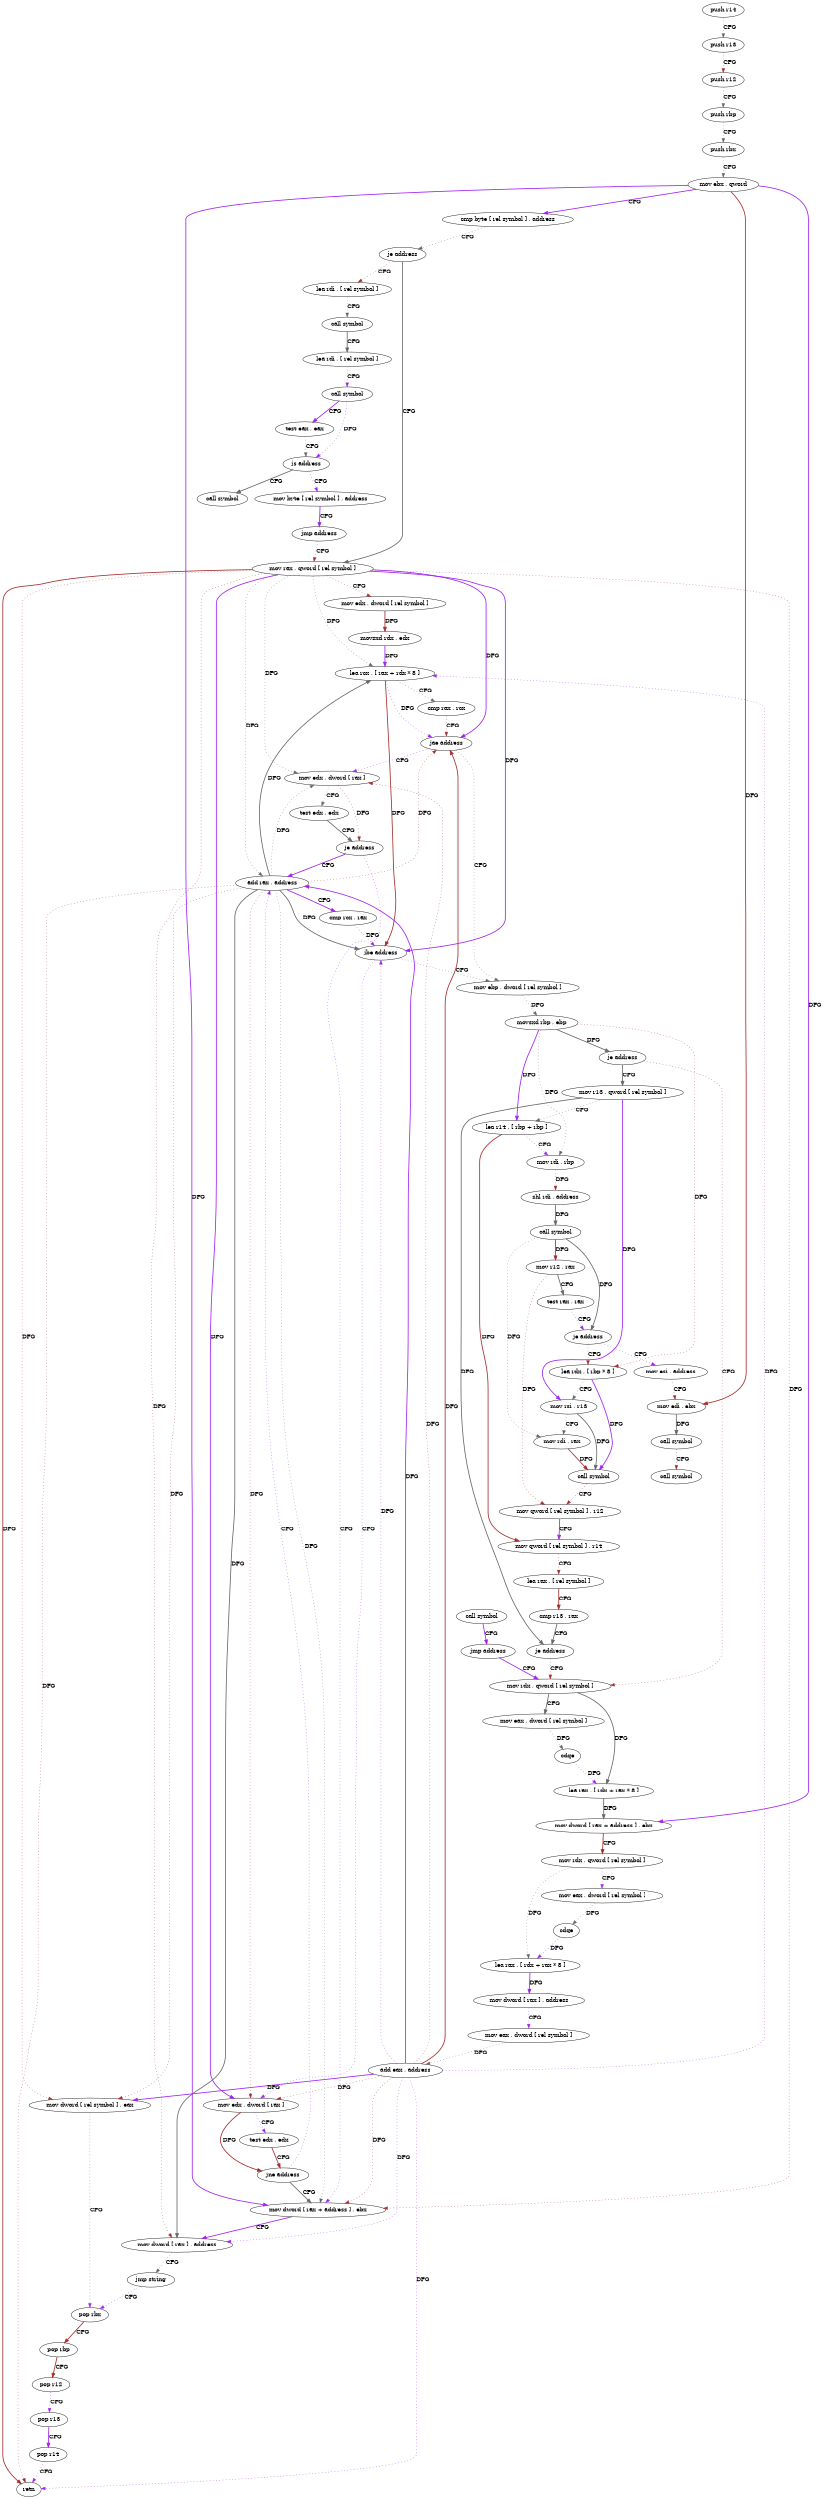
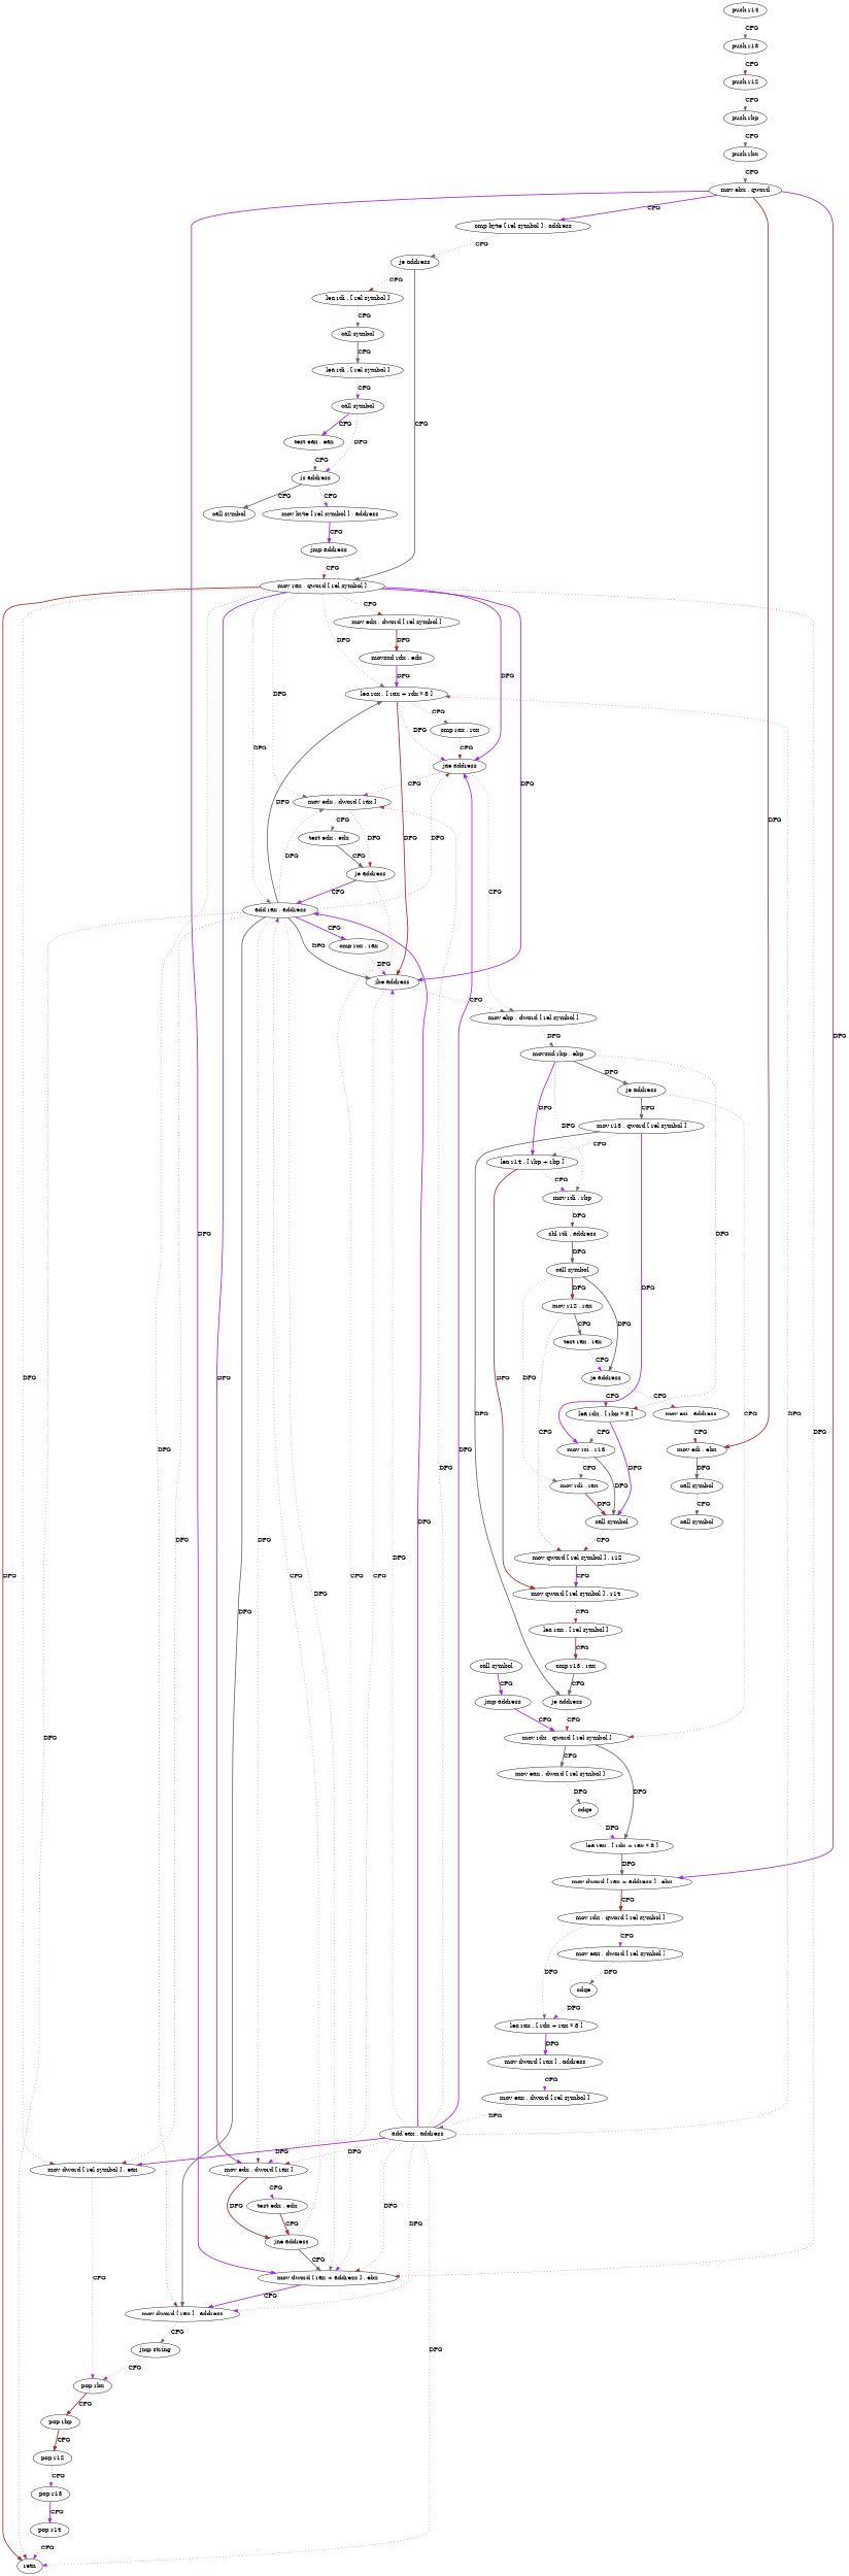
  digraph {
    edge [color=purple style=dotted]
    n1 [label="push r14"]
    n2 [label="push r13"]
    n3 [label="push r12"]
    n4 [label="push rbp"]
    n5 [label="push rbx"]
    n6 [label="mov ebx , qword"]
    n7 [label="cmp byte [ rel symbol ] , address"]
    n8 [label="mov dword [ rax + address ] , ebx"]
    n9 [label="mov dword [ rax + address ] , ebx"]
    n10 [label="mov edi , ebx"]
    n11 [label="je address"]
    n12 [label="mov dword [ rax ] , address"]
    n13 [label="mov rdx , qword [ rel symbol ]"]
    n14 [label="call symbol"]
    n15 [label="lea rdi , [ rel symbol ]"]
    n16 [label="mov rax , qword [ rel symbol ]"]
    n17 [label="call symbol"]
    n18 [label="mov edx , dword [ rel symbol ]"]
    n19 [label="lea rcx , [ rax + rdx * 8 ]"]
    n20 [label="jae address"]
    n21 [label="mov edx , dword [ rax ]"]
    n22 [label="add rax , address"]
    n23 [label="mov dword [ rel symbol ] , eax"]
    n24 [label="jbe address"]
    n25 [label="mov edx , dword [ rax ]"]
    n26 [label=retn]
    n27 [label="lea rdi , [ rel symbol ]"]
    n28 [label="movsxd rdx , edx"]
    n29 [label="cmp rax , rcx"]
    n30 [label="mov ebp , dword [ rel symbol ]"]
    n31 [label="test edx , edx"]
    n32 [label="je address"]
    n33 [label="cmp rcx , rax"]
    n34 [label="pop rbx"]
    n35 [label="jmp string"]
    n36 [label="test edx , edx"]
    n37 [label="jne address"]
    n38 [label="call symbol"]
    n39 [label="test eax , eax"]
    n40 [label="js address"]
    n41 [label="call symbol"]
    n42 [label="mov byte [ rel symbol ] , address"]
    n43 [label="jmp address"]
    n44 [label="movsxd rbp , ebp"]
    n45 [label="je address"]
    n46 [label="lea r14 , [ rbp + rbp ]"]
    n47 [label="mov rdi , rbp"]
    n48 [label="lea rdx , [ rbp * 8 ]"]
    n49 [label="mov r13 , qword [ rel symbol ]"]
    n50 [label="mov rdx , qword [ rel symbol ]"]
    n51 [label="mov qword [ rel symbol ] , r14"]
    n52 [label="shl rdi , address"]
    n53 [label="mov rsi , r13"]
    n54 [label="call symbol"]
    n55 [label="je address"]
    n56 [label="mov eax , dword [ rel symbol ]"]
    n57 [label="lea rax , [ rdx + rax * 8 ]"]
    n58 [label="mov rdi , rax"]
    n59 [label=cdqe]
    n60 [label="lea rax , [ rel symbol ]"]
    n61 [label="call symbol"]
    n62 [label="mov r12 , rax"]
    n63 [label="je address"]
    n64 [label="test rax , rax"]
    n65 [label="mov qword [ rel symbol ] , r12"]
    n66 [label="mov esi , address"]
    n67 [label="mov eax , dword [ rel symbol ]"]
    n68 [label="lea rax , [ rdx + rax * 8 ]"]
    n69 [label=cdqe]
    n70 [label="mov dword [ rax ] , address"]
    n71 [label="mov eax , dword [ rel symbol ]"]
    n72 [label="add eax , address"]
    n73 [label="pop rbp"]
    n74 [label="pop r12"]
    n75 [label="call symbol"]
    n76 [label="cmp r13 , rax"]
    n77 [label="call symbol"]
    n78 [label="jmp address"]
    n79 [label="pop r13"]
    n80 [label="pop r14"]
    n1 -> n2 [color=gray40 label=CFG]
    n2 -> n3 [color=brown label=CFG]
    n3 -> n4 [color=gray40 label=CFG]
    n4 -> n5 [color=gray40 label=CFG]
    n5 -> n6 [color=gray40 label=CFG]
    n6 -> n7 [label=CFG style=bold]
    n6 -> n8 [label=DFG style=bold]
    n6 -> n9 [label=DFG style=bold]
    n6 -> n10 [color=brown label=DFG style=bold]
    n7 -> n11 [color=gray40 label=CFG]
    n8 -> n12 [label=CFG style=bold]
    n9 -> n13 [color=brown label=CFG style=bold]
    n10 -> n14 [color=gray40 label=DFG style=bold]
    n11 -> n15 [color=brown label=CFG]
    n11 -> n16 [color=gray40 label=CFG style=bold]
    n12 -> n35 [color=gray40 label=CFG]
    n13 -> n67 [label=CFG]
    n13 -> n68 [color=gray40 label=DFG]
    n14 -> n75 [color=brown label=CFG]
    n15 -> n17 [color=gray40 label=CFG]
    n16 -> n8 [color=brown label=DFG]
    n16 -> n12 [color=brown label=DFG]
    n16 -> n18 [color=brown label=CFG]
    n16 -> n19 [color=gray40 label=DFG]
    n16 -> n20 [label=DFG style=bold]
    n16 -> n21 [color=gray40 label=DFG]
    n16 -> n22 [color=gray40 label=DFG]
    n16 -> n23 [color=brown label=DFG]
    n16 -> n24 [label=DFG style=bold]
    n16 -> n25 [label=DFG style=bold]
    n16 -> n26 [color=brown label=DFG style=bold]
    n17 -> n27 [color=gray40 label=CFG style=bold]
    n18 -> n28 [color=brown label=DFG style=bold]
    n19 -> n20 [label=DFG]
    n19 -> n24 [color=brown label=DFG style=bold]
    n19 -> n29 [color=gray40 label=CFG]
    n20 -> n21 [label=CFG]
    n20 -> n30 [color=gray40 label=CFG]
    n21 -> n31 [color=gray40 label=CFG]
    n21 -> n32 [color=brown label=DFG]
    n22 -> n8 [color=gray40 label=DFG]
    n22 -> n12 [color=gray40 label=DFG style=bold]
    n22 -> n19 [color=gray40 label=DFG style=bold]
    n22 -> n20 [color=brown label=DFG]
    n22 -> n21 [color=gray40 label=DFG]
    n22 -> n23 [color=brown label=DFG]
    n22 -> n24 [color=gray40 label=DFG style=bold]
    n22 -> n25 [color=brown label=DFG]
    n22 -> n26 [color=brown label=DFG]
    n22 -> n33 [label=CFG style=bold]
    n23 -> n34 [label=CFG]
    n24 -> n25 [label=CFG]
    n24 -> n30 [color=gray40 label=CFG]
    n25 -> n36 [label=CFG]
    n25 -> n37 [color=brown label=DFG style=bold]
    n27 -> n38 [label=CFG]
    n28 -> n19 [label=DFG style=bold]
    n29 -> n20 [color=brown label=CFG]
    n30 -> n44 [color=gray40 label=DFG]
    n31 -> n32 [color=gray40 label=CFG style=bold]
    n32 -> n8 [label=CFG]
    n32 -> n22 [label=CFG style=bold]
    n33 -> n24 [label=DFG]
    n34 -> n73 [color=brown label=CFG style=bold]
    n35 -> n34 [label=CFG]
    n36 -> n37 [color=brown label=CFG style=bold]
    n37 -> n8 [color=gray40 label=CFG style=bold]
    n37 -> n22 [label=CFG]
    n38 -> n39 [label=CFG style=bold]
    n38 -> n40 [label=DFG]
    n39 -> n40 [color=gray40 label=CFG]
    n40 -> n41 [color=gray40 label=CFG style=bold]
    n40 -> n42 [label=CFG]
    n42 -> n43 [label=CFG style=bold]
    n43 -> n16 [color=brown label=CFG]
    n44 -> n45 [color=gray40 label=DFG style=bold]
    n44 -> n46 [label=DFG style=bold]
    n44 -> n47 [color=gray40 label=DFG]
    n44 -> n48 [color=brown label=DFG]
    n45 -> n49 [color=gray40 label=CFG style=bold]
    n45 -> n50 [color=brown label=CFG]
    n46 -> n47 [label=CFG]
    n46 -> n51 [color=brown label=DFG style=bold]
    n47 -> n52 [color=brown label=DFG]
    n48 -> n53 [color=gray40 label=CFG]
    n48 -> n54 [label=DFG style=bold]
    n49 -> n46 [color=gray40 label=CFG]
    n49 -> n53 [label=DFG style=bold]
    n49 -> n55 [color=gray40 label=DFG style=bold]
    n50 -> n56 [color=gray40 label=CFG style=bold]
    n50 -> n57 [color=gray40 label=DFG style=bold]
    n51 -> n60 [color=brown label=CFG]
    n52 -> n61 [color=gray40 label=DFG style=bold]
    n53 -> n54 [color=gray40 label=DFG style=bold]
    n53 -> n58 [color=gray40 label=CFG]
    n54 -> n65 [color=brown label=CFG]
    n55 -> n50 [color=brown label=CFG]
    n56 -> n59 [color=gray40 label=DFG]
    n57 -> n9 [color=gray40 label=DFG style=bold]
    n58 -> n54 [color=brown label=DFG style=bold]
    n59 -> n57 [label=DFG]
    n60 -> n76 [color=brown label=CFG style=bold]
    n61 -> n58 [color=gray40 label=DFG]
    n61 -> n62 [color=brown label=DFG style=bold]
    n61 -> n63 [color=gray40 label=DFG style=bold]
    n62 -> n64 [color=gray40 label=CFG style=bold]
-   n62 -> n65 [color=brown label=DFG]
+   n62 -> n65 [color=brown label=CFG]
    n63 -> n48 [color=brown label=CFG]
    n63 -> n66 [label=CFG]
    n64 -> n63 [label=CFG]
    n65 -> n51 [label=CFG style=bold]
    n66 -> n10 [color=brown label=CFG]
    n67 -> n69 [color=gray40 label=DFG]
    n68 -> n70 [label=DFG style=bold]
    n69 -> n68 [label=DFG]
    n70 -> n71 [label=CFG]
    n71 -> n72 [color=gray40 label=DFG]
    n72 -> n8 [color=brown label=DFG]
    n72 -> n12 [label=DFG]
    n72 -> n19 [label=DFG]
-   n72 -> n20 [color=brown label=DFG style=bold]
+   n72 -> n20 [label=DFG style=bold]
    n72 -> n21 [color=brown label=DFG]
    n72 -> n22 [label=DFG style=bold]
    n72 -> n23 [label=DFG style=bold]
    n72 -> n24 [label=DFG]
    n72 -> n25 [color=brown label=DFG]
    n72 -> n26 [label=DFG]
    n73 -> n74 [color=brown label=CFG style=bold]
    n74 -> n79 [label=CFG]
    n76 -> n55 [color=gray40 label=CFG style=bold]
    n77 -> n78 [label=CFG style=bold]
    n78 -> n50 [label=CFG style=bold]
    n79 -> n80 [label=CFG style=bold]
    n80 -> n26 [label=CFG]
  }
